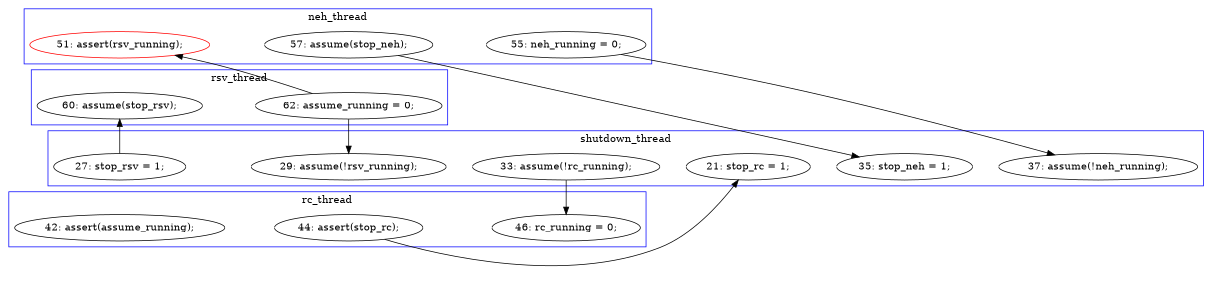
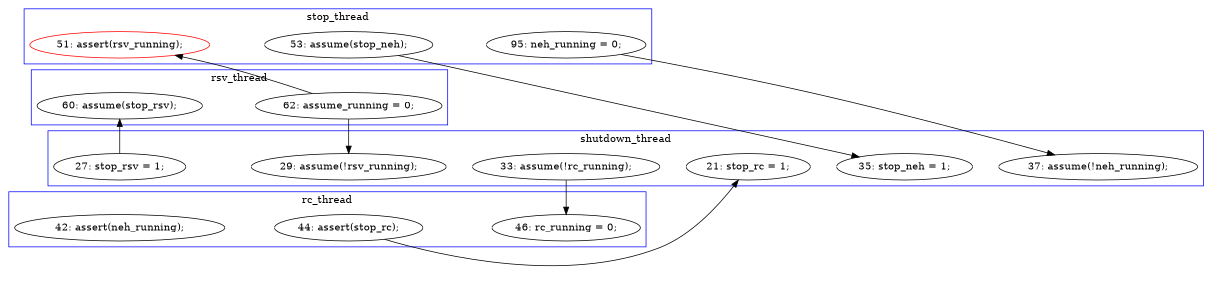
  digraph {
    rankdir=LR
    edge [color=white style=solid]
    n1 [label="44: assert(stop_rc);"]
    n2 [label="46: rc_running = 0;"]
-   n3 [label="42: assert(assume_running);"]
+   n3 [label="42: assert(neh_running);"]
    n4 [label="29: assume(!rsv_running);"]
    n5 [label="21: stop_rc = 1;"]
    n6 [label="35: stop_neh = 1;"]
    n7 [label="37: assume(!neh_running);"]
    n8 [label="27: stop_rsv = 1;"]
    n9 [label="33: assume(!rc_running);"]
-   n10 [label="55: neh_running = 0;"]
-   n11 [label="57: assume(stop_neh);"]
+   n10 [label="95: neh_running = 0;"]
+   n11 [label="53: assume(stop_neh);"]
    n12 [color=red label="51: assert(rsv_running);"]
    n13 [label="62: assume_running = 0;"]
    n14 [label="60: assume(stop_rsv);"]
    subgraph cluster_1 {
      color=blue
      label=rc_thread
      n1
      n2
      n3
    }
    subgraph cluster_2 {
      color=blue
      label=shutdown_thread
      n4
      n5
      n6
      n7
      n8
      n9
    }
    subgraph cluster_3 {
      color=blue
-     label=neh_thread
+     label=stop_thread
      n10
      n11
      n12
    }
    subgraph cluster_4 {
      color=blue
      label=rsv_thread
      n13
      n14
    }
    n1 -> n2
    n1 -> n5 [color=black constraint=false]
    n3 -> n1
    n4 -> n9
    n5 -> n6
    n6 -> n7
    n8 -> n4
    n8 -> n14 [color=black constraint=false]
    n9 -> n2 [color=black constraint=false]
    n9 -> n5
    n10 -> n7 [color=black constraint=false]
    n11 -> n6 [color=black constraint=false]
    n11 -> n10
    n12 -> n11
    n13 -> n4 [color=black constraint=false]
    n13 -> n12 [color=black constraint=false]
    n14 -> n13
  }
